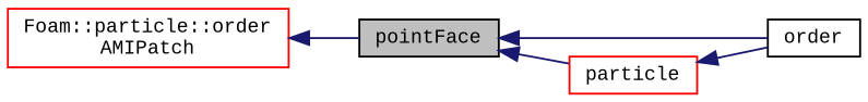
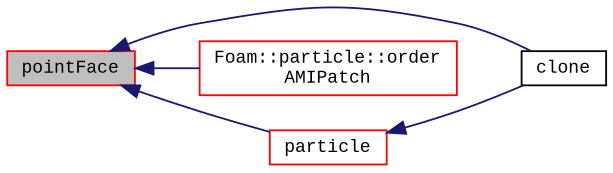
  digraph {
    fontname="Liberation Mono"
    rankdir=LR
    node [color=black fontname="Liberation Mono" fontsize=10 shape=record]
    edge [color=midnightblue dir=back fontname="Liberation Mono" fontsize=10 labelfontname=Helvetica labelfontsize=10 style=solid]
-   n1 [fillcolor=grey75 fontcolor=black height=0.2 label=pointFace style=filled width=0.4]
-   n2 [height=0.2 label=order width=0.4]
+   n1 [color=red fillcolor=grey75 fontcolor=black height=0.2 label=pointFace style=filled width=0.4]
+   n2 [height=0.2 label=clone width=0.4]
    n3 [color=red height=0.2 label="Foam::particle::order\lAMIPatch" width=0.4]
    n4 [color=red height=0.2 label=particle width=0.4]
    n1 -> n2
-   n3 -> n1
+   n1 -> n3
    n1 -> n4
    n4 -> n2
  }
